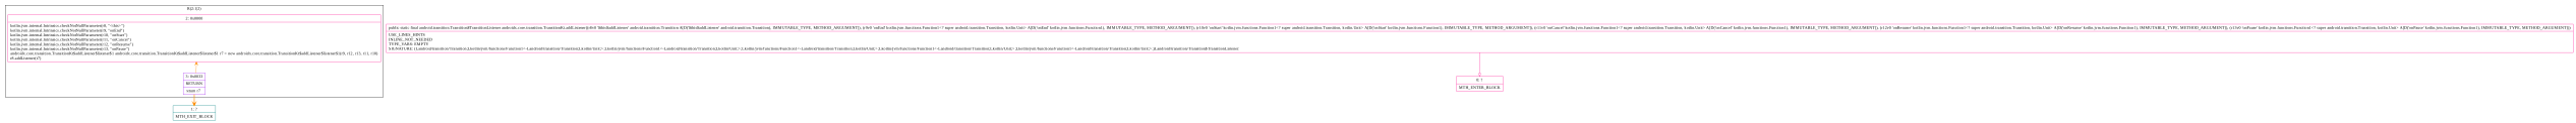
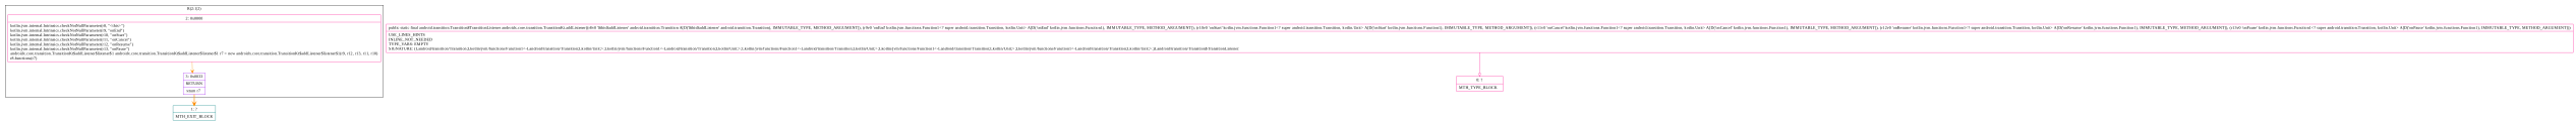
  digraph {
    fontname="Liberation Serif"
    node [color=deeppink fontname="Liberation Serif" shape=record]
    edge [arrowhead=vee color=darkorange fontname="Liberation Serif" style=solid]
-   n1 [label="{2\:\ 0x0000|kotlin.jvm.internal.Intrinsics.checkNotNullParameter(r8, \"\<this\>\")\lkotlin.jvm.internal.Intrinsics.checkNotNullParameter(r9, \"onEnd\")\lkotlin.jvm.internal.Intrinsics.checkNotNullParameter(r10, \"onStart\")\lkotlin.jvm.internal.Intrinsics.checkNotNullParameter(r11, \"onCancel\")\lkotlin.jvm.internal.Intrinsics.checkNotNullParameter(r12, \"onResume\")\lkotlin.jvm.internal.Intrinsics.checkNotNullParameter(r13, \"onPause\")\landroidx.core.transition.TransitionKt$addListener$listener$1 androidx.core.transition.TransitionKt$addListener$listener$1 r7 = new androidx.core.transition.TransitionKt$addListener$listener$1(r9, r12, r13, r11, r10)\lr8.addListener(r7)\l}"]
+   n1 [label="{2\:\ 0x0000|kotlin.jvm.internal.Intrinsics.checkNotNullParameter(r8, \"\<this\>\")\lkotlin.jvm.internal.Intrinsics.checkNotNullParameter(r9, \"onEnd\")\lkotlin.jvm.internal.Intrinsics.checkNotNullParameter(r10, \"onStart\")\lkotlin.jvm.internal.Intrinsics.checkNotNullParameter(r11, \"onCancel\")\lkotlin.jvm.internal.Intrinsics.checkNotNullParameter(r12, \"onResume\")\lkotlin.jvm.internal.Intrinsics.checkNotNullParameter(r13, \"onPause\")\landroidx.core.transition.TransitionKt$addListener$listener$1 androidx.core.transition.TransitionKt$addListener$listener$1 r7 = new androidx.core.transition.TransitionKt$addListener$listener$1(r9, r12, r13, r11, r10)\lr8.functions(r7)\l}"]
    n2 [color=purple label="{3\:\ 0x0033|RETURN\l|return r7\l}"]
    n3 [color=teal label="{1\:\ ?|MTH_EXIT_BLOCK\l}"]
-   n4 [label="{0\:\ ?|MTH_ENTER_BLOCK\l}"]
+   n4 [label="{0\:\ ?|MTH_TYPE_BLOCK\l}"]
    n5 [label="{public static final android.transition.Transition$TransitionListener androidx.core.transition.TransitionKt.addListener((r8v0 '$this$addListener' android.transition.Transition A[D('$this$addListener' android.transition.Transition), IMMUTABLE_TYPE, METHOD_ARGUMENT]), (r9v0 'onEnd' kotlin.jvm.functions.Function1\<? super android.transition.Transition, kotlin.Unit\> A[D('onEnd' kotlin.jvm.functions.Function1), IMMUTABLE_TYPE, METHOD_ARGUMENT]), (r10v0 'onStart' kotlin.jvm.functions.Function1\<? super android.transition.Transition, kotlin.Unit\> A[D('onStart' kotlin.jvm.functions.Function1), IMMUTABLE_TYPE, METHOD_ARGUMENT]), (r11v0 'onCancel' kotlin.jvm.functions.Function1\<? super android.transition.Transition, kotlin.Unit\> A[D('onCancel' kotlin.jvm.functions.Function1), IMMUTABLE_TYPE, METHOD_ARGUMENT]), (r12v0 'onResume' kotlin.jvm.functions.Function1\<? super android.transition.Transition, kotlin.Unit\> A[D('onResume' kotlin.jvm.functions.Function1), IMMUTABLE_TYPE, METHOD_ARGUMENT]), (r13v0 'onPause' kotlin.jvm.functions.Function1\<? super android.transition.Transition, kotlin.Unit\> A[D('onPause' kotlin.jvm.functions.Function1), IMMUTABLE_TYPE, METHOD_ARGUMENT]))  | USE_LINES_HINTS\lINLINE_NOT_NEEDED\lTYPE_VARS: EMPTY\lSIGNATURE: (Landroid\/transition\/Transition;Lkotlin\/jvm\/functions\/Function1\<\-Landroid\/transition\/Transition;Lkotlin\/Unit;\>;Lkotlin\/jvm\/functions\/Function1\<\-Landroid\/transition\/Transition;Lkotlin\/Unit;\>;Lkotlin\/jvm\/functions\/Function1\<\-Landroid\/transition\/Transition;Lkotlin\/Unit;\>;Lkotlin\/jvm\/functions\/Function1\<\-Landroid\/transition\/Transition;Lkotlin\/Unit;\>;Lkotlin\/jvm\/functions\/Function1\<\-Landroid\/transition\/Transition;Lkotlin\/Unit;\>;)Landroid\/transition\/Transition$TransitionListener;\l}"]
    subgraph cluster_1 {
      label="R(2:1|2)"
      n1
      n2
    }
-   n2 -> n1
+   n1 -> n2
    n2 -> n3 [style=bold]
    n5 -> n4 [arrowhead=onormal color=deeppink]
  }
